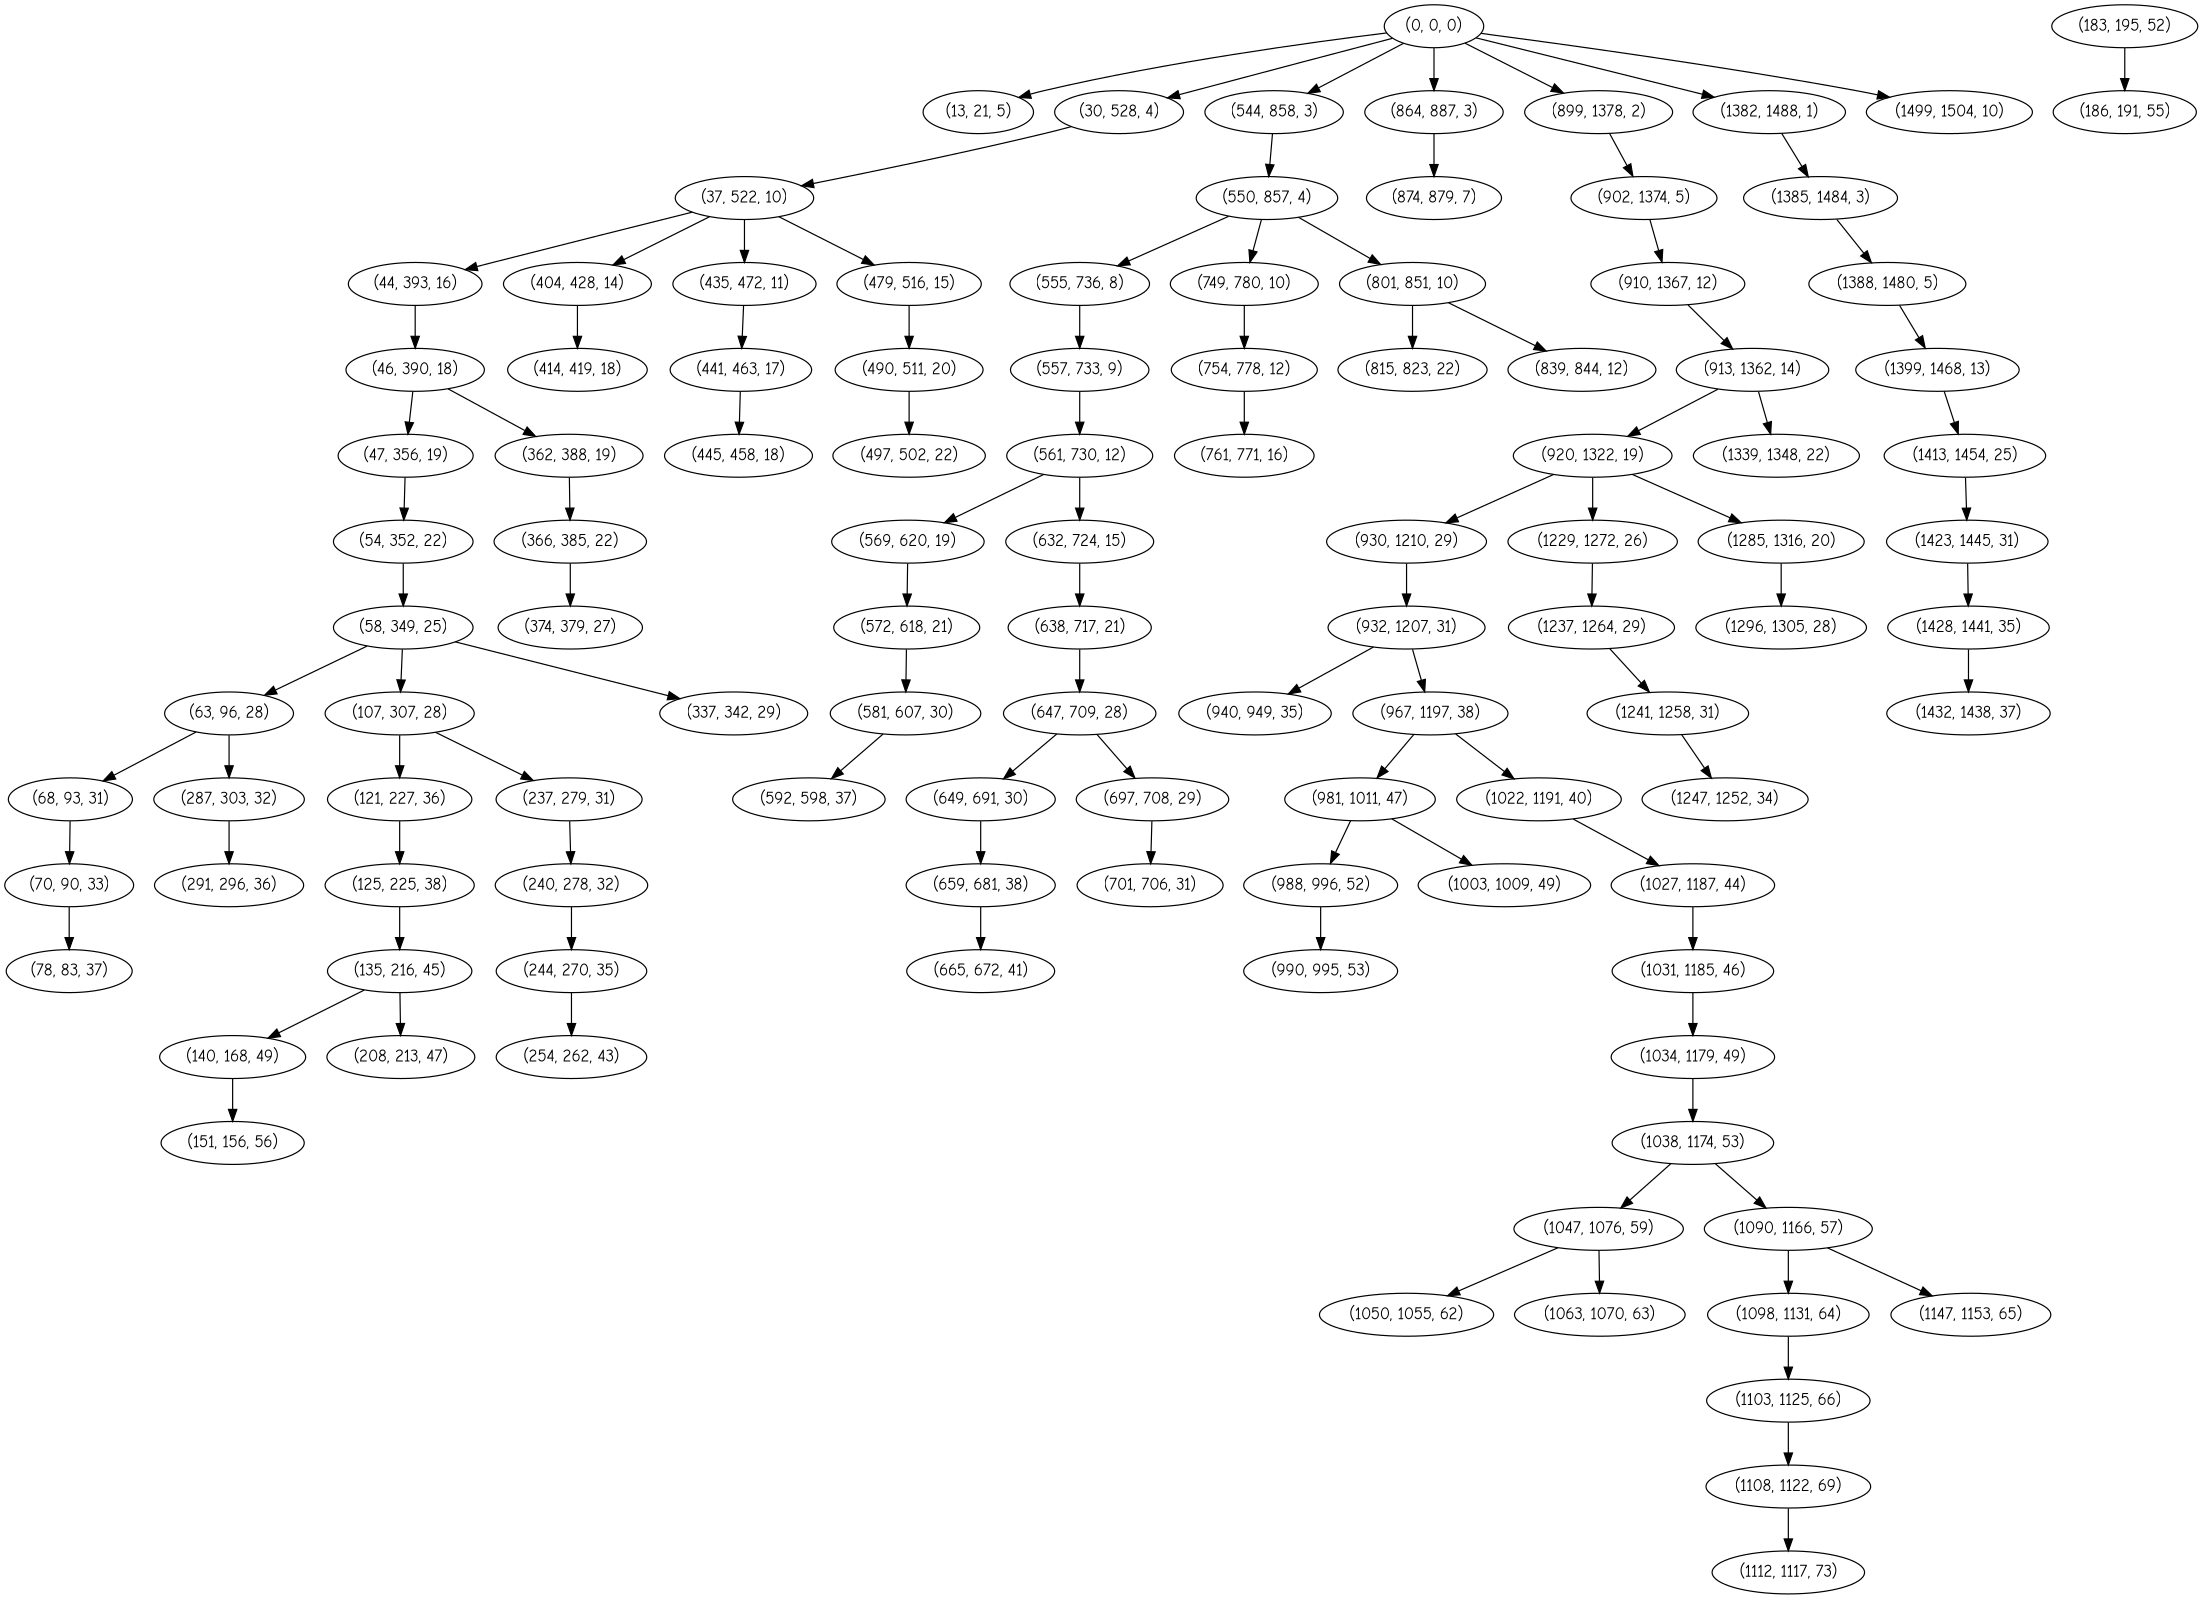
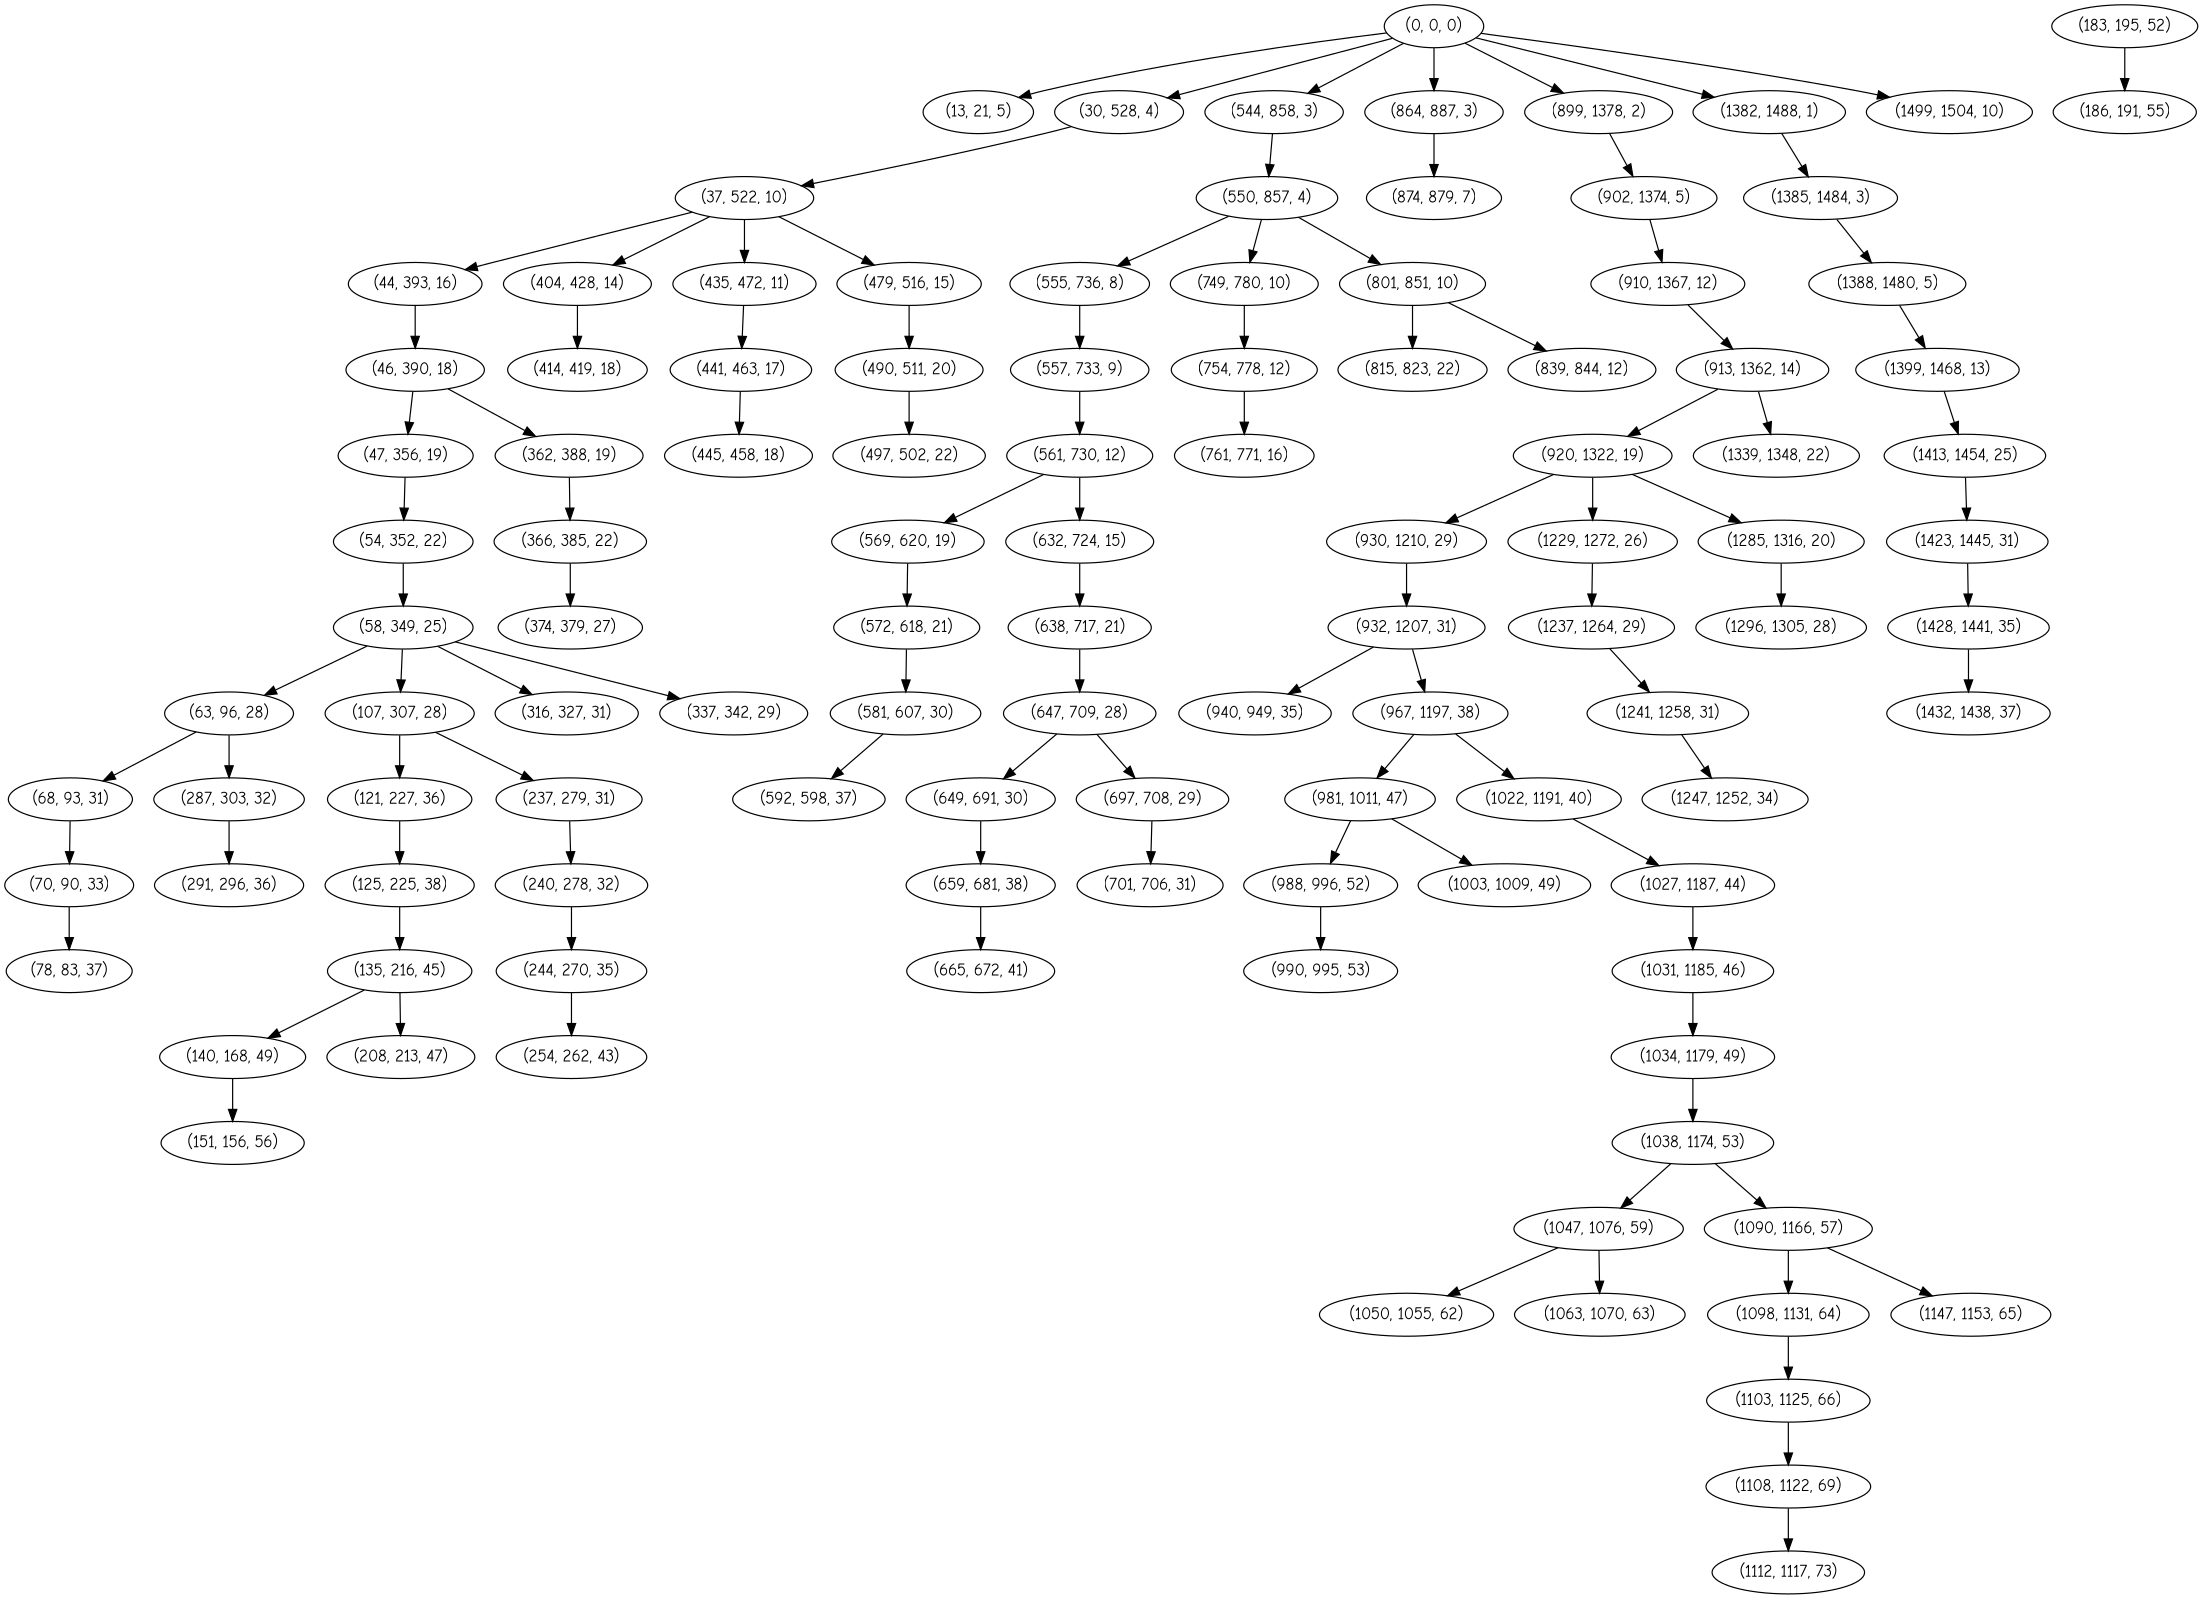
  digraph {
    fontname="Comic Neue"
    node [fontname="Comic Neue"]
    edge [fontname="Comic Neue"]
    "(0, 0, 0)"
    "(13, 21, 5)"
    "(30, 528, 4)"
    "(544, 858, 3)"
    "(864, 887, 3)"
    "(899, 1378, 2)"
    "(1382, 1488, 1)"
    "(1499, 1504, 10)"
    "(37, 522, 10)"
    "(550, 857, 4)"
    "(874, 879, 7)"
    "(902, 1374, 5)"
    "(1385, 1484, 3)"
    "(44, 393, 16)"
    "(404, 428, 14)"
    "(435, 472, 11)"
    "(479, 516, 15)"
    "(46, 390, 18)"
    "(414, 419, 18)"
    "(441, 463, 17)"
    "(490, 511, 20)"
    "(47, 356, 19)"
    "(362, 388, 19)"
    "(54, 352, 22)"
    "(366, 385, 22)"
    "(58, 349, 25)"
    "(63, 96, 28)"
    "(107, 307, 28)"
+   "(316, 327, 31)"
    "(337, 342, 29)"
    "(68, 93, 31)"
    "(287, 303, 32)"
    "(121, 227, 36)"
    "(237, 279, 31)"
    "(70, 90, 33)"
    "(78, 83, 37)"
    "(125, 225, 38)"
    "(240, 278, 32)"
    "(291, 296, 36)"
    "(135, 216, 45)"
    "(140, 168, 49)"
    "(208, 213, 47)"
    "(151, 156, 56)"
    "(183, 195, 52)"
    "(186, 191, 55)"
    "(244, 270, 35)"
    "(254, 262, 43)"
    "(374, 379, 27)"
    "(445, 458, 18)"
    "(497, 502, 22)"
    "(555, 736, 8)"
    "(749, 780, 10)"
    "(801, 851, 10)"
    "(557, 733, 9)"
    "(754, 778, 12)"
    "(815, 823, 22)"
    "(839, 844, 12)"
    "(561, 730, 12)"
    "(569, 620, 19)"
    "(632, 724, 15)"
    "(572, 618, 21)"
    "(638, 717, 21)"
    "(581, 607, 30)"
    "(592, 598, 37)"
    "(647, 709, 28)"
    "(649, 691, 30)"
    "(697, 708, 29)"
    "(659, 681, 38)"
    "(701, 706, 31)"
    "(665, 672, 41)"
    "(761, 771, 16)"
    "(910, 1367, 12)"
    "(913, 1362, 14)"
    "(920, 1322, 19)"
    "(1339, 1348, 22)"
    "(930, 1210, 29)"
    "(1229, 1272, 26)"
    "(1285, 1316, 20)"
    "(932, 1207, 31)"
    "(1237, 1264, 29)"
    "(1296, 1305, 28)"
    "(940, 949, 35)"
    "(967, 1197, 38)"
    "(981, 1011, 47)"
    "(1022, 1191, 40)"
    "(988, 996, 52)"
    "(1003, 1009, 49)"
    "(1027, 1187, 44)"
    "(990, 995, 53)"
    "(1031, 1185, 46)"
    "(1034, 1179, 49)"
    "(1038, 1174, 53)"
    "(1047, 1076, 59)"
    "(1090, 1166, 57)"
    "(1050, 1055, 62)"
    "(1063, 1070, 63)"
    "(1098, 1131, 64)"
    "(1147, 1153, 65)"
    "(1103, 1125, 66)"
    "(1108, 1122, 69)"
    "(1112, 1117, 73)"
    "(1241, 1258, 31)"
    "(1247, 1252, 34)"
    "(1388, 1480, 5)"
    "(1399, 1468, 13)"
    "(1413, 1454, 25)"
    "(1423, 1445, 31)"
    "(1428, 1441, 35)"
    "(1432, 1438, 37)"
    "(0, 0, 0)" -> "(13, 21, 5)"
    "(0, 0, 0)" -> "(30, 528, 4)"
    "(0, 0, 0)" -> "(544, 858, 3)"
    "(0, 0, 0)" -> "(864, 887, 3)"
    "(0, 0, 0)" -> "(899, 1378, 2)"
    "(0, 0, 0)" -> "(1382, 1488, 1)"
    "(0, 0, 0)" -> "(1499, 1504, 10)"
    "(30, 528, 4)" -> "(37, 522, 10)"
    "(544, 858, 3)" -> "(550, 857, 4)"
    "(864, 887, 3)" -> "(874, 879, 7)"
    "(899, 1378, 2)" -> "(902, 1374, 5)"
    "(1382, 1488, 1)" -> "(1385, 1484, 3)"
    "(37, 522, 10)" -> "(44, 393, 16)"
    "(37, 522, 10)" -> "(404, 428, 14)"
    "(37, 522, 10)" -> "(435, 472, 11)"
    "(37, 522, 10)" -> "(479, 516, 15)"
    "(550, 857, 4)" -> "(555, 736, 8)"
    "(550, 857, 4)" -> "(749, 780, 10)"
    "(550, 857, 4)" -> "(801, 851, 10)"
    "(902, 1374, 5)" -> "(910, 1367, 12)"
    "(1385, 1484, 3)" -> "(1388, 1480, 5)"
    "(44, 393, 16)" -> "(46, 390, 18)"
    "(404, 428, 14)" -> "(414, 419, 18)"
    "(435, 472, 11)" -> "(441, 463, 17)"
    "(479, 516, 15)" -> "(490, 511, 20)"
    "(46, 390, 18)" -> "(47, 356, 19)"
    "(46, 390, 18)" -> "(362, 388, 19)"
    "(441, 463, 17)" -> "(445, 458, 18)"
    "(490, 511, 20)" -> "(497, 502, 22)"
    "(47, 356, 19)" -> "(54, 352, 22)"
    "(362, 388, 19)" -> "(366, 385, 22)"
    "(54, 352, 22)" -> "(58, 349, 25)"
    "(366, 385, 22)" -> "(374, 379, 27)"
    "(58, 349, 25)" -> "(63, 96, 28)"
    "(58, 349, 25)" -> "(107, 307, 28)"
+   "(58, 349, 25)" -> "(316, 327, 31)"
    "(58, 349, 25)" -> "(337, 342, 29)"
    "(63, 96, 28)" -> "(68, 93, 31)"
    "(63, 96, 28)" -> "(287, 303, 32)"
    "(107, 307, 28)" -> "(121, 227, 36)"
    "(107, 307, 28)" -> "(237, 279, 31)"
    "(68, 93, 31)" -> "(70, 90, 33)"
    "(287, 303, 32)" -> "(291, 296, 36)"
    "(121, 227, 36)" -> "(125, 225, 38)"
    "(237, 279, 31)" -> "(240, 278, 32)"
    "(70, 90, 33)" -> "(78, 83, 37)"
    "(125, 225, 38)" -> "(135, 216, 45)"
    "(240, 278, 32)" -> "(244, 270, 35)"
    "(135, 216, 45)" -> "(140, 168, 49)"
    "(135, 216, 45)" -> "(208, 213, 47)"
    "(140, 168, 49)" -> "(151, 156, 56)"
    "(183, 195, 52)" -> "(186, 191, 55)"
    "(244, 270, 35)" -> "(254, 262, 43)"
    "(555, 736, 8)" -> "(557, 733, 9)"
    "(749, 780, 10)" -> "(754, 778, 12)"
    "(801, 851, 10)" -> "(815, 823, 22)"
    "(801, 851, 10)" -> "(839, 844, 12)"
    "(557, 733, 9)" -> "(561, 730, 12)"
    "(754, 778, 12)" -> "(761, 771, 16)"
    "(561, 730, 12)" -> "(569, 620, 19)"
    "(561, 730, 12)" -> "(632, 724, 15)"
    "(569, 620, 19)" -> "(572, 618, 21)"
    "(632, 724, 15)" -> "(638, 717, 21)"
    "(572, 618, 21)" -> "(581, 607, 30)"
    "(638, 717, 21)" -> "(647, 709, 28)"
    "(581, 607, 30)" -> "(592, 598, 37)"
    "(647, 709, 28)" -> "(649, 691, 30)"
    "(647, 709, 28)" -> "(697, 708, 29)"
    "(649, 691, 30)" -> "(659, 681, 38)"
    "(697, 708, 29)" -> "(701, 706, 31)"
    "(659, 681, 38)" -> "(665, 672, 41)"
    "(910, 1367, 12)" -> "(913, 1362, 14)"
    "(913, 1362, 14)" -> "(920, 1322, 19)"
    "(913, 1362, 14)" -> "(1339, 1348, 22)"
    "(920, 1322, 19)" -> "(930, 1210, 29)"
    "(920, 1322, 19)" -> "(1229, 1272, 26)"
    "(920, 1322, 19)" -> "(1285, 1316, 20)"
    "(930, 1210, 29)" -> "(932, 1207, 31)"
    "(1229, 1272, 26)" -> "(1237, 1264, 29)"
    "(1285, 1316, 20)" -> "(1296, 1305, 28)"
    "(932, 1207, 31)" -> "(940, 949, 35)"
    "(932, 1207, 31)" -> "(967, 1197, 38)"
    "(1237, 1264, 29)" -> "(1241, 1258, 31)"
    "(967, 1197, 38)" -> "(981, 1011, 47)"
    "(967, 1197, 38)" -> "(1022, 1191, 40)"
    "(981, 1011, 47)" -> "(988, 996, 52)"
    "(981, 1011, 47)" -> "(1003, 1009, 49)"
    "(1022, 1191, 40)" -> "(1027, 1187, 44)"
    "(988, 996, 52)" -> "(990, 995, 53)"
    "(1027, 1187, 44)" -> "(1031, 1185, 46)"
    "(1031, 1185, 46)" -> "(1034, 1179, 49)"
    "(1034, 1179, 49)" -> "(1038, 1174, 53)"
    "(1038, 1174, 53)" -> "(1047, 1076, 59)"
    "(1038, 1174, 53)" -> "(1090, 1166, 57)"
    "(1047, 1076, 59)" -> "(1050, 1055, 62)"
    "(1047, 1076, 59)" -> "(1063, 1070, 63)"
    "(1090, 1166, 57)" -> "(1098, 1131, 64)"
    "(1090, 1166, 57)" -> "(1147, 1153, 65)"
    "(1098, 1131, 64)" -> "(1103, 1125, 66)"
    "(1103, 1125, 66)" -> "(1108, 1122, 69)"
    "(1108, 1122, 69)" -> "(1112, 1117, 73)"
    "(1241, 1258, 31)" -> "(1247, 1252, 34)"
    "(1388, 1480, 5)" -> "(1399, 1468, 13)"
    "(1399, 1468, 13)" -> "(1413, 1454, 25)"
    "(1413, 1454, 25)" -> "(1423, 1445, 31)"
    "(1423, 1445, 31)" -> "(1428, 1441, 35)"
    "(1428, 1441, 35)" -> "(1432, 1438, 37)"
  }
